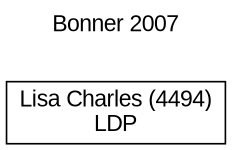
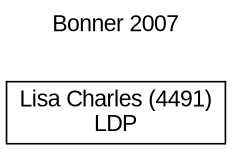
  digraph {
    label="Bonner 2007"
    labelloc=t
    mclimit=10
    fontname="Liberation Sans"
-   n1 [label="Lisa Charles (4494)\nLDP" shape=box fontname="Liberation Sans"]
+   n1 [label="Lisa Charles (4491)\nLDP" shape=box fontname="Liberation Sans"]
  }
